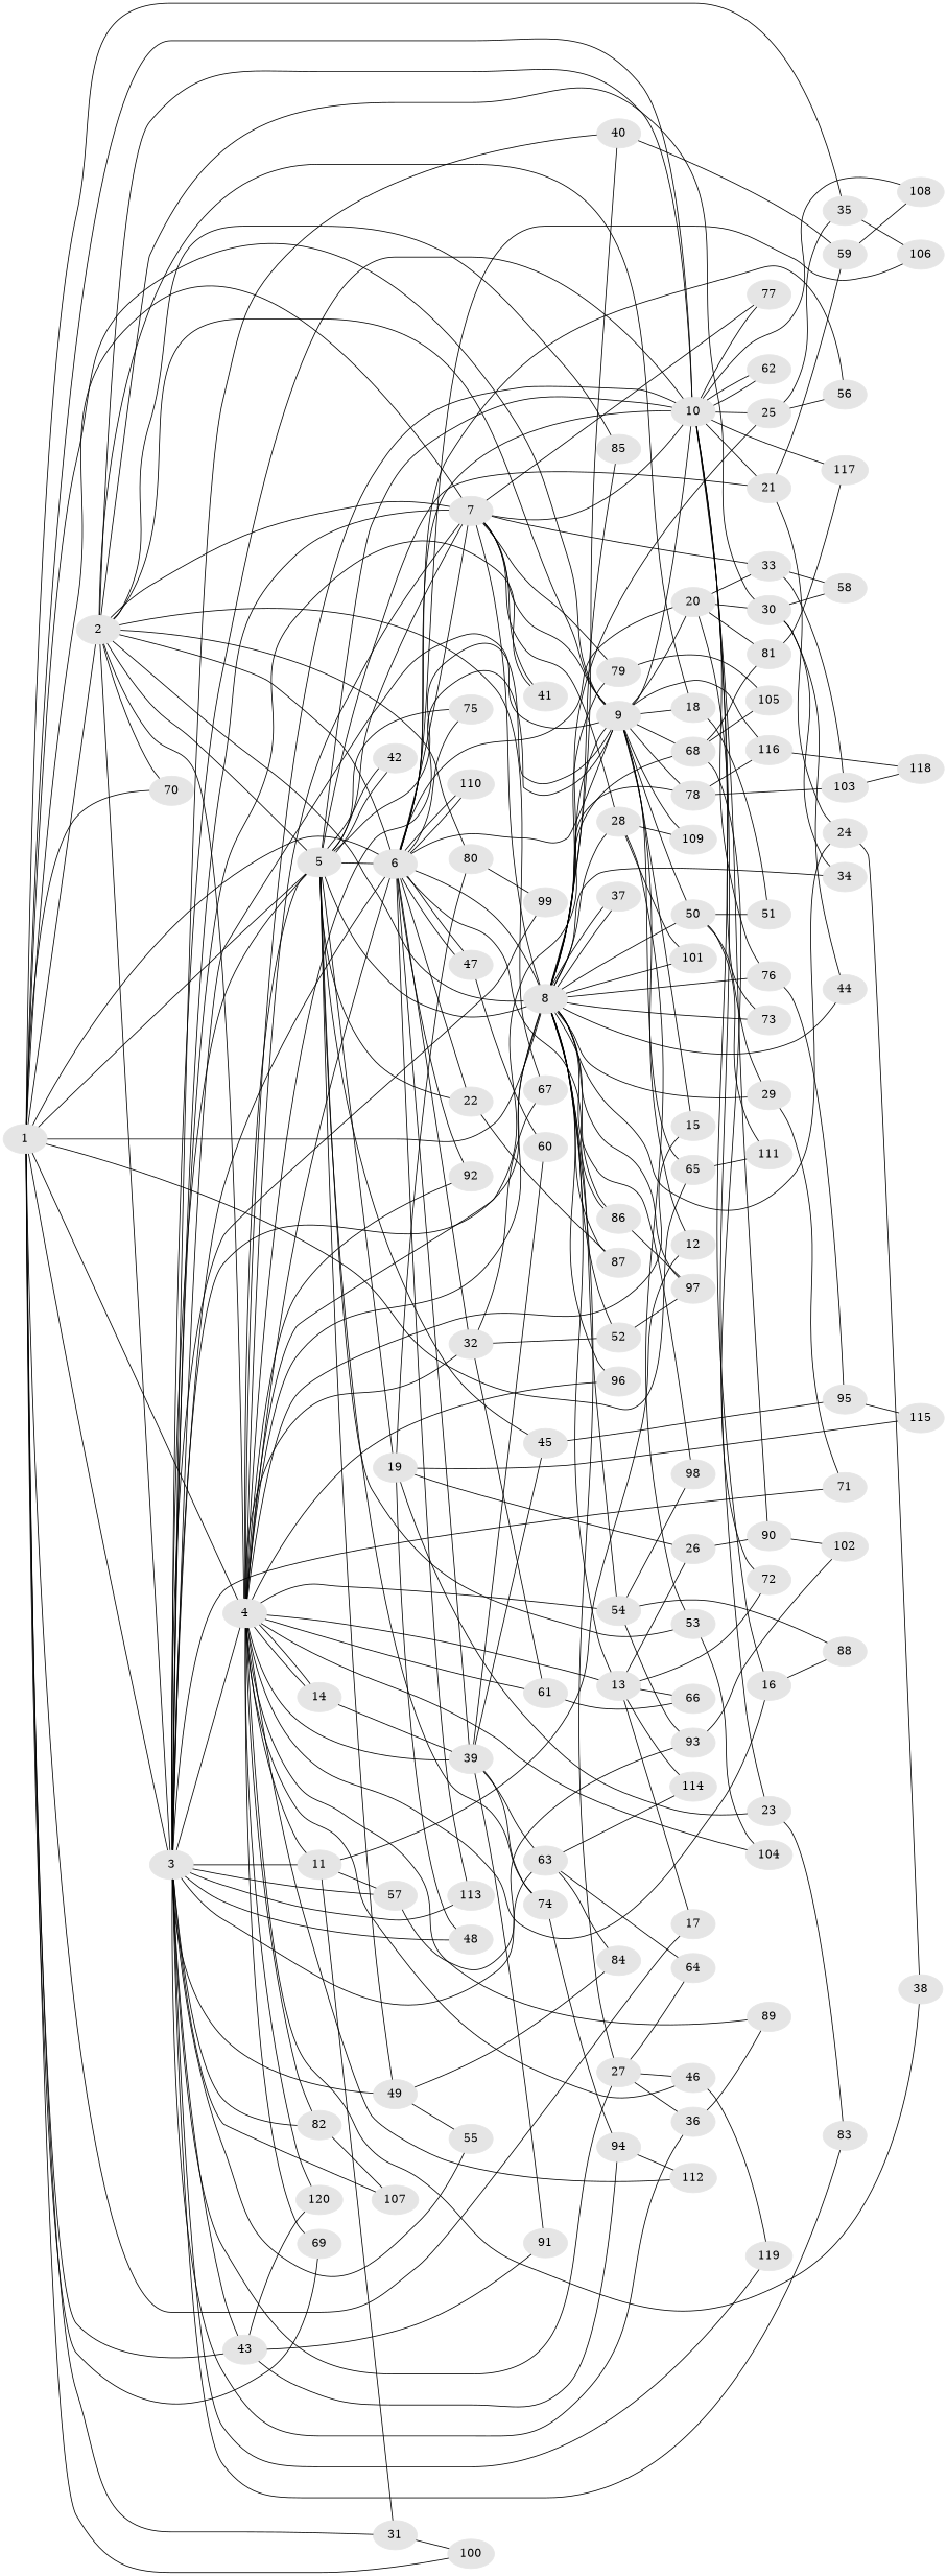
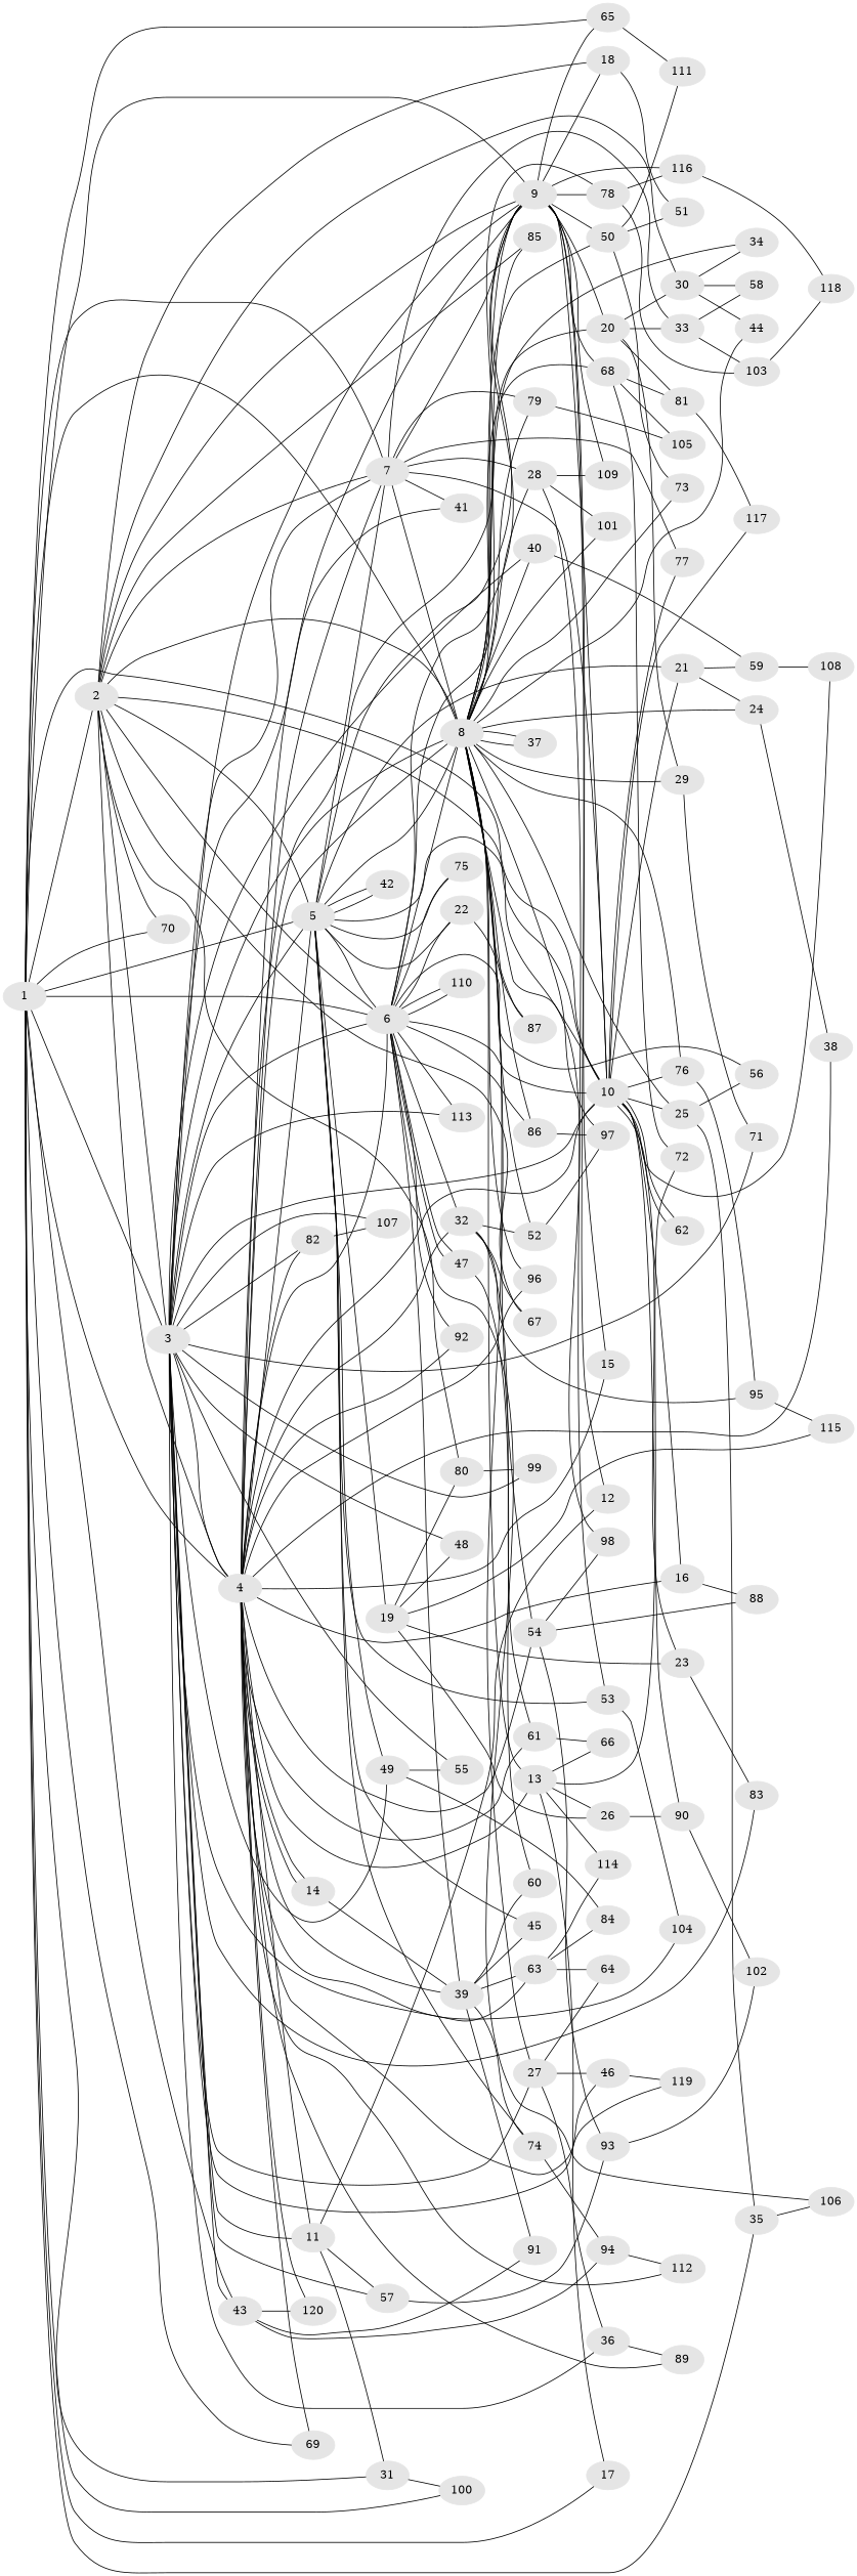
  graph {
    rankdir=LR
    node [color=gray90 style=filled]
    1
    2
    3
    4
    5
    6
    7
    8
    9
    10
    17
    31
    35
    43
    65
    69
    70
    100
    18
    30
    67
    80
    85
    11
    27
    36
    40
    41
    48
    49
    55
    57
    63
    71
    82
    83
    99
    107
    113
    119
    13
    14
    15
    16
    32
    38
    39
    46
    54
    61
    78
    89
    92
    96
    104
    112
    120
    19
    21
    22
    42
    45
    53
    74
    75
    20
    47
    56
    86
    106
    110
    28
    33
    77
    79
    24
    25
    29
    34
    37
    44
    50
    52
    68
    73
    76
    87
    98
    101
    97
    12
    109
    116
    23
    62
    90
    108
    117
    91
    94
    111
    51
    58
    64
    59
    84
    93
    114
    26
    66
    72
    88
    60
    103
    115
    95
    81
    105
    118
    102
    1 -- 2
    1 -- 3
    1 -- 4
    1 -- 5
    1 -- 6
    1 -- 7
    1 -- 8
    1 -- 9
    1 -- 10
    1 -- 17
    1 -- 31
    1 -- 35
    1 -- 43
    1 -- 65
    1 -- 69
    1 -- 70
    1 -- 100
    2 -- 3
    2 -- 4
    2 -- 5
    2 -- 6
    2 -- 7
    2 -- 8
    2 -- 9
    2 -- 10
    2 -- 70
    2 -- 18
    2 -- 30
    2 -- 67
    2 -- 80
    2 -- 85
    3 -- 4
    3 -- 5
    3 -- 6
    3 -- 7
    3 -- 8
    3 -- 9
    3 -- 10
    3 -- 43
    3 -- 11
    3 -- 27
    3 -- 36
    3 -- 40
    3 -- 41
    3 -- 48
    3 -- 49
    3 -- 55
    3 -- 57
    3 -- 63
    3 -- 71
    3 -- 82
    3 -- 83
    3 -- 99
    3 -- 107
    3 -- 113
    3 -- 119
    4 -- 5
    4 -- 6
    4 -- 7
    4 -- 8
    4 -- 9
    4 -- 10
    4 -- 69
    4 -- 11
    4 -- 82
    4 -- 13
    4 -- 14
    4 -- 14
    4 -- 15
    4 -- 16
    4 -- 32
    4 -- 38
    4 -- 39
    4 -- 46
    4 -- 54
    4 -- 61
    4 -- 78
    4 -- 89
    4 -- 92
    4 -- 96
    4 -- 104
    4 -- 112
    4 -- 120
    5 -- 6
    5 -- 7
    5 -- 8
    5 -- 9
    5 -- 10
    5 -- 49
    5 -- 19
    5 -- 21
    5 -- 22
    5 -- 42
    5 -- 42
    5 -- 45
    5 -- 53
    5 -- 74
    5 -- 75
-   6 -- 7
    6 -- 8
    6 -- 9
    6 -- 10
    6 -- 113
    6 -- 32
    6 -- 39
    6 -- 92
    6 -- 22
    6 -- 75
    6 -- 20
    6 -- 47
    6 -- 47
    6 -- 56
    6 -- 86
    6 -- 106
    6 -- 110
    6 -- 110
    7 -- 8
    7 -- 9
    7 -- 10
    7 -- 41
    7 -- 28
    7 -- 33
    7 -- 77
    7 -- 79
    8 -- 9
    8 -- 85
    8 -- 27
    8 -- 40
    8 -- 13
    8 -- 54
    8 -- 96
    8 -- 86
    8 -- 28
    8 -- 79
    8 -- 24
    8 -- 25
    8 -- 29
    8 -- 34
    8 -- 37
    8 -- 37
    8 -- 44
    8 -- 50
    8 -- 52
    8 -- 68
    8 -- 73
    8 -- 76
    8 -- 87
    8 -- 98
    8 -- 101
    8 -- 97
    9 -- 10
    9 -- 65
    9 -- 18
    9 -- 15
    9 -- 78
    9 -- 20
    9 -- 50
    9 -- 68
    9 -- 12
    9 -- 109
    9 -- 116
    10 -- 16
    10 -- 21
    10 -- 77
    10 -- 25
    10 -- 76
    10 -- 23
    10 -- 62
    10 -- 62
    10 -- 90
    10 -- 108
    10 -- 117
    31 -- 100
    35 -- 106
    43 -- 120
    43 -- 91
    43 -- 94
    65 -- 111
    18 -- 51
    30 -- 34
    30 -- 44
    30 -- 58
    80 -- 99
    11 -- 31
    11 -- 57
    11 -- 12
    27 -- 36
    27 -- 46
    27 -- 64
    36 -- 89
    40 -- 59
    49 -- 55
    49 -- 84
    57 -- 93
    63 -- 64
    63 -- 84
    63 -- 114
    82 -- 107
    13 -- 17
    13 -- 114
    13 -- 26
    13 -- 66
    13 -- 72
    14 -- 39
    16 -- 88
    32 -- 67
    32 -- 61
    32 -- 52
    39 -- 63
    39 -- 45
    39 -- 74
    39 -- 91
    39 -- 60
    46 -- 119
    54 -- 98
    54 -- 93
    54 -- 88
    61 -- 66
    78 -- 116
    78 -- 103
    19 -- 80
    19 -- 48
    19 -- 23
    19 -- 26
    19 -- 115
    21 -- 24
    21 -- 59
    22 -- 87
-   45 -- 95
+   32 -- 95
    53 -- 104
    74 -- 94
    20 -- 30
    20 -- 33
    20 -- 29
    20 -- 81
    47 -- 60
    86 -- 97
    28 -- 53
    28 -- 101
    28 -- 109
    33 -- 58
    33 -- 103
    79 -- 105
    24 -- 38
    25 -- 35
    25 -- 56
    29 -- 71
    50 -- 73
    50 -- 111
    50 -- 51
    52 -- 97
    68 -- 72
    68 -- 81
    68 -- 105
    76 -- 95
    116 -- 118
    23 -- 83
    90 -- 102
    94 -- 112
    59 -- 108
    93 -- 102
    26 -- 90
    103 -- 118
    95 -- 115
    81 -- 117
  }
